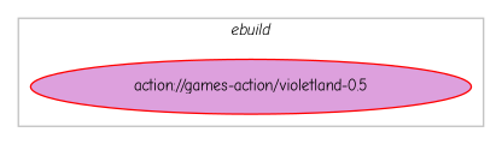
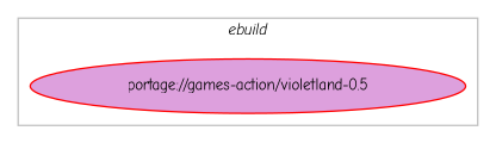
  digraph {
    compound=true
    concentrate=true
    fontname="Comic Neue"
    fontsize=10
    newrank=true
    rankdir=TB
    ranksep=1.5
-   n1 [color=red fontname="Comic Neue" fontsize=10 label="action://games-action/violetland-0.5" width=4 style=filled fillcolor=plum]
+   n1 [color=red fontname="Comic Neue" fontsize=10 label="portage://games-action/violetland-0.5" width=4 style=filled fillcolor=plum]
    subgraph cluster_1 {
      color=gray
      label=<<i>ebuild</i>>
      n1
    }
    subgraph cluster_2 {
      color=gray
      label=<<i>dependencies</i>>
      subgraph cluster_3 {
        color=gray
        fillcolor="#eeeeee"
        label=<<i>compile</i>>
        style=filled
      }
      subgraph cluster_4 {
        color=gray
        fillcolor="#eeeeee"
        label=<<i>compile and run</i>>
        style=filled
      }
      subgraph cluster_5 {
        color=gray
        fillcolor="#eeeeee"
        label=<<i>run</i>>
        style=filled
      }
    }
    subgraph cluster_6 {
      color=gray
      label=<<i>candidates</i>>
      rank=same
    }
  }
